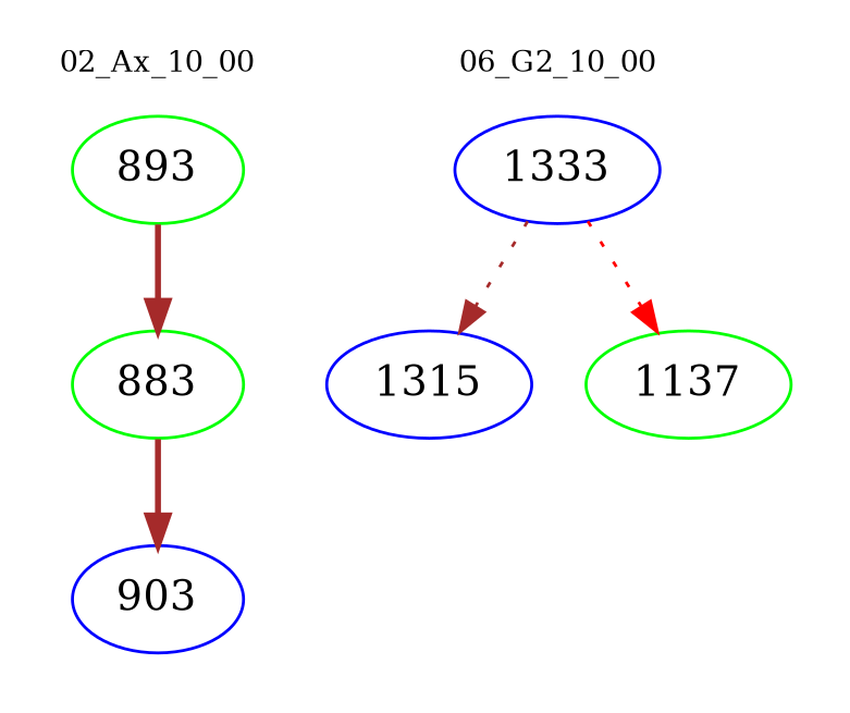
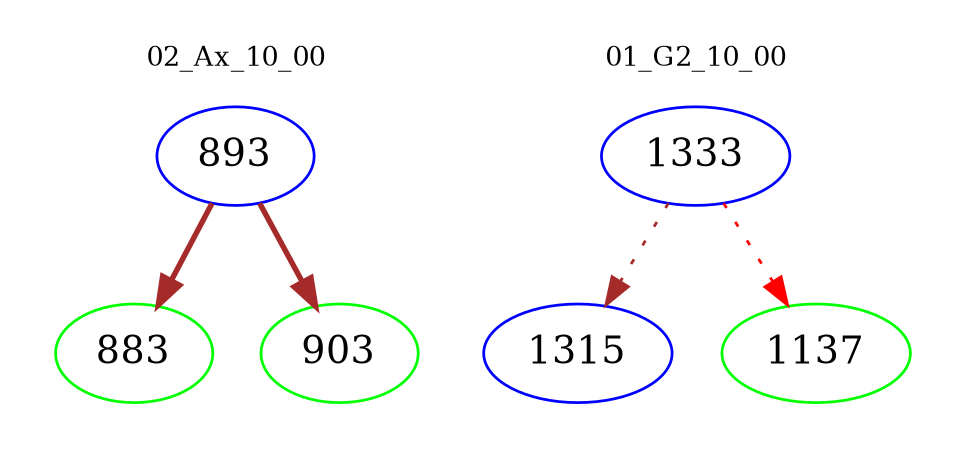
  digraph {
    node [color=blue]
    edge [color=brown style=bold]
-   n1 [color=green label=893]
+   n1 [label=893]
    n2 [color=green label=883]
-   n3 [label=903]
+   n3 [color=green label=903]
    n4 [label=1333]
    n5 [label=1315]
    n6 [color=green label=1137]
    subgraph cluster_1 {
      color=white
      fontsize=10
      label="02_Ax_10_00"
      n1
      n2
      n3
    }
    subgraph cluster_2 {
      color=white
      fontsize=10
-     label="06_G2_10_00"
+     label="01_G2_10_00"
      n4
      n5
      n6
    }
    n1 -> n2
-   n2 -> n3
+   n1 -> n3
    n4 -> n5 [style=dotted]
    n4 -> n6 [color=red style=dotted]
  }
